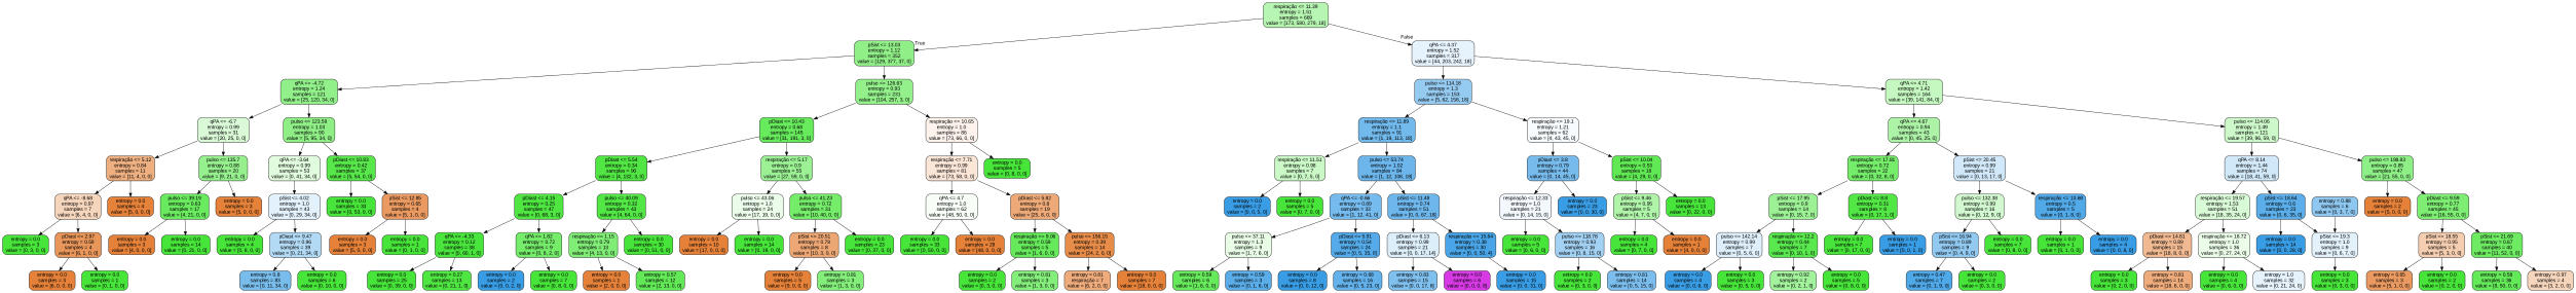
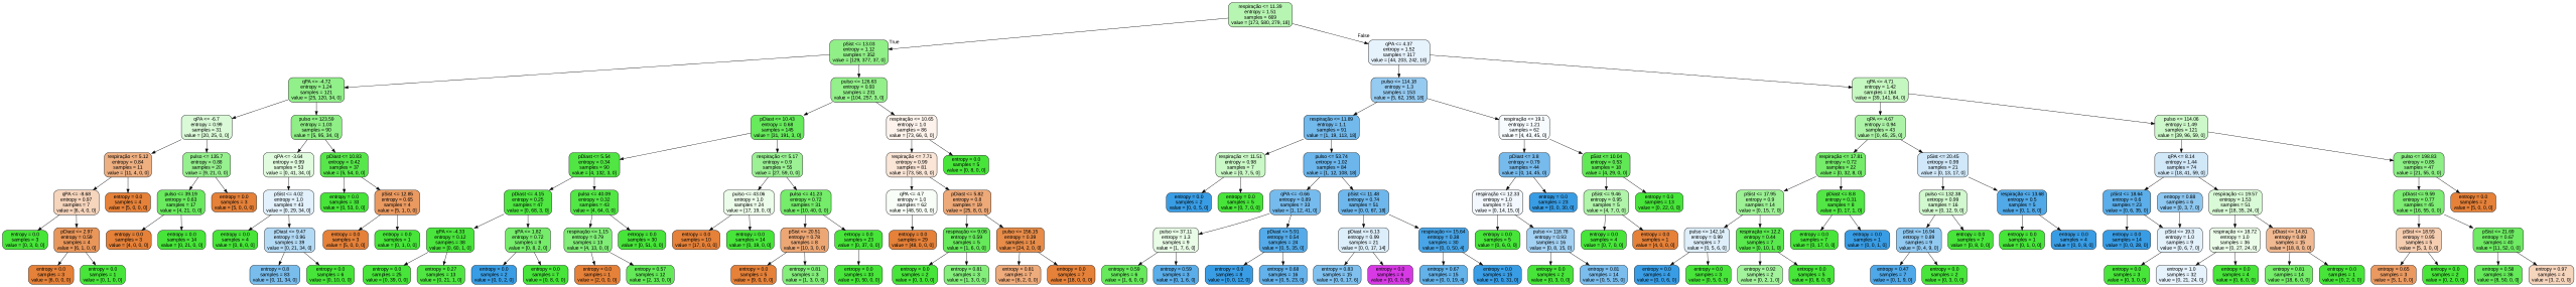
  digraph {
    fontname="Liberation Sans"
    node [color=black fillcolor="#47e539" fontname="Liberation Sans" shape=box style="filled, rounded"]
    edge [fontname="Liberation Sans"]
    n1 [fillcolor="#b7f5b2" label="respiração <= 11.39\nentropy = 1.51\nsamples = 669\nvalue = [173, 580, 279, 18]"]
    n2 [fillcolor="#91ef88" label="pSist <= 13.03\nentropy = 1.12\nsamples = 352\nvalue = [129, 377, 37, 0]"]
    n3 [fillcolor="#e6f2fc" label="qPA <= 4.37\nentropy = 1.52\nsamples = 317\nvalue = [44, 203, 242, 18]"]
    n4 [fillcolor="#92f08a" label="qPA <= -4.72\nentropy = 1.24\nsamples = 121\nvalue = [25, 120, 34, 0]"]
    n5 [fillcolor="#93f08a" label="pulso <= 126.63\nentropy = 0.93\nsamples = 231\nvalue = [104, 257, 3, 0]"]
    n6 [fillcolor="#96cbf1" label="pulso <= 114.18\nentropy = 1.3\nsamples = 153\nvalue = [5, 62, 158, 18]"]
    n7 [fillcolor="#c5f7c0" label="qPA <= 4.71\nentropy = 1.42\nsamples = 164\nvalue = [39, 141, 84, 0]"]
    n8 [fillcolor="#dafad7" label="qPA <= -6.7\nentropy = 0.99\nsamples = 31\nvalue = [20, 25, 0, 0]"]
    n9 [fillcolor="#8fef86" label="pulso <= 123.59\nentropy = 1.03\nsamples = 90\nvalue = [5, 95, 34, 0]"]
    n10 [fillcolor="#67ea5c" label="pDiast <= 10.43\nentropy = 0.68\nsamples = 145\nvalue = [31, 191, 3, 0]"]
    n11 [fillcolor="#fdf3ec" label="respiração <= 10.65\nentropy = 1.0\nsamples = 86\nvalue = [73, 66, 0, 0]"]
    n12 [fillcolor="#eeaf81" label="respiração <= 5.12\nentropy = 0.84\nsamples = 11\nvalue = [11, 4, 0, 0]"]
    n13 [fillcolor="#96f08e" label="pulso <= 135.7\nentropy = 0.88\nsamples = 20\nvalue = [9, 21, 0, 0]"]
    n14 [fillcolor="#e0fbdd" label="qPA <= -3.64\nentropy = 0.99\nsamples = 53\nvalue = [0, 41, 34, 0]"]
    n15 [fillcolor="#58e74b" label="pDiast <= 10.83\nentropy = 0.42\nsamples = 37\nvalue = [5, 54, 0, 0]"]
    n16 [fillcolor="#f6d5bd" label="qPA <= -8.68\nentropy = 0.97\nsamples = 7\nvalue = [6, 4, 0, 0]"]
    n17 [fillcolor="#e58139" label="entropy = 0.0\nsamples = 4\nvalue = [5, 0, 0, 0]"]
    n18 [fillcolor="#6aea5f" label="pulso <= 39.19\nentropy = 0.63\nsamples = 17\nvalue = [4, 21, 0, 0]"]
    n19 [fillcolor="#e58139" label="entropy = 0.0\nsamples = 3\nvalue = [5, 0, 0, 0]"]
    n20 [label="entropy = 0.0\nsamples = 3\nvalue = [0, 3, 0, 0]"]
    n21 [fillcolor="#e9965a" label="pDiast <= 2.97\nentropy = 0.59\nsamples = 4\nvalue = [6, 1, 0, 0]"]
    n22 [fillcolor="#e58139" label="entropy = 0.0\nsamples = 3\nvalue = [6, 0, 0, 0]"]
    n23 [label="entropy = 0.0\nsamples = 1\nvalue = [0, 1, 0, 0]"]
    n24 [fillcolor="#e58139" label="entropy = 0.0\nsamples = 3\nvalue = [4, 0, 0, 0]"]
    n25 [label="entropy = 0.0\nsamples = 14\nvalue = [0, 21, 0, 0]"]
    n26 [fillcolor="#e2f1fb" label="pSist <= 4.02\nentropy = 1.0\nsamples = 43\nvalue = [0, 29, 34, 0]"]
    n27 [label="entropy = 0.0\nsamples = 33\nvalue = [0, 53, 0, 0]"]
    n28 [fillcolor="#ea9a61" label="pSist <= 12.85\nentropy = 0.65\nsamples = 4\nvalue = [5, 1, 0, 0]"]
    n29 [label="entropy = 0.0\nsamples = 4\nvalue = [0, 8, 0, 0]"]
    n30 [fillcolor="#b3daf5" label="pDiast <= 9.47\nentropy = 0.96\nsamples = 39\nvalue = [0, 21, 34, 0]"]
    n31 [fillcolor="#79bded" label="entropy = 0.8\nsamples = 83\nvalue = [0, 11, 34, 0]"]
    n32 [label="entropy = 0.0\nsamples = 6\nvalue = [0, 10, 0, 0]"]
    n33 [fillcolor="#e58139" label="entropy = 0.0\nsamples = 3\nvalue = [5, 0, 0, 0]"]
    n34 [label="entropy = 0.0\nsamples = 1\nvalue = [0, 1, 0, 0]"]
    n35 [fillcolor="#51e643" label="pDiast <= 5.54\nentropy = 0.34\nsamples = 90\nvalue = [4, 132, 3, 0]"]
    n36 [fillcolor="#9bf194" label="respiração <= 5.17\nentropy = 0.9\nsamples = 55\nvalue = [27, 59, 0, 0]"]
    n37 [fillcolor="#fae5d6" label="respiração <= 7.71\nentropy = 0.99\nsamples = 81\nvalue = [73, 58, 0, 0]"]
    n38 [label="entropy = 0.0\nsamples = 5\nvalue = [0, 8, 0, 0]"]
    n39 [fillcolor="#4fe642" label="pDiast <= 4.15\nentropy = 0.25\nsamples = 47\nvalue = [0, 68, 3, 0]"]
    n40 [fillcolor="#52e745" label="pulso <= 40.09\nentropy = 0.32\nsamples = 43\nvalue = [4, 64, 0, 0]"]
    n41 [fillcolor="#ecfcea" label="pulso <= 43.06\nentropy = 1.0\nsamples = 24\nvalue = [17, 19, 0, 0]"]
    n42 [fillcolor="#75ec6a" label="pulso <= 41.23\nentropy = 0.72\nsamples = 31\nvalue = [10, 40, 0, 0]"]
    n43 [fillcolor="#4ae53c" label="qPA <= -4.33\nentropy = 0.12\nsamples = 38\nvalue = [0, 60, 1, 0]"]
    n44 [fillcolor="#75ec6a" label="qPA <= 1.82\nentropy = 0.72\nsamples = 9\nvalue = [0, 8, 2, 0]"]
    n45 [fillcolor="#80ed76" label="respiração <= 1.15\nentropy = 0.79\nsamples = 13\nvalue = [4, 13, 0, 0]"]
    n46 [label="entropy = 0.0\nsamples = 30\nvalue = [0, 51, 0, 0]"]
    n47 [label="entropy = 0.0\nsamples = 25\nvalue = [0, 39, 0, 0]"]
    n48 [fillcolor="#50e642" label="entropy = 0.27\nsamples = 13\nvalue = [0, 21, 1, 0]"]
    n49 [fillcolor="#399de5" label="entropy = 0.0\nsamples = 2\nvalue = [0, 0, 2, 0]"]
    n50 [label="entropy = 0.0\nsamples = 7\nvalue = [0, 8, 0, 0]"]
    n51 [fillcolor="#e58139" label="entropy = 0.0\nsamples = 1\nvalue = [2, 0, 0, 0]"]
    n52 [fillcolor="#63e957" label="entropy = 0.57\nsamples = 12\nvalue = [2, 13, 0, 0]"]
    n53 [fillcolor="#e58139" label="entropy = 0.0\nsamples = 10\nvalue = [17, 0, 0, 0]"]
    n54 [label="entropy = 0.0\nsamples = 14\nvalue = [0, 19, 0, 0]"]
    n55 [fillcolor="#eda774" label="pSist <= 20.51\nentropy = 0.78\nsamples = 8\nvalue = [10, 3, 0, 0]"]
    n56 [label="entropy = 0.0\nsamples = 23\nvalue = [0, 37, 0, 0]"]
    n57 [fillcolor="#e58139" label="entropy = 0.0\nsamples = 5\nvalue = [9, 0, 0, 0]"]
    n58 [fillcolor="#84ee7b" label="entropy = 0.81\nsamples = 3\nvalue = [1, 3, 0, 0]"]
    n59 [fillcolor="#f8fef7" label="qPA <= 4.7\nentropy = 1.0\nsamples = 62\nvalue = [48, 50, 0, 0]"]
    n60 [fillcolor="#eda978" label="pDiast <= 5.82\nentropy = 0.8\nsamples = 19\nvalue = [25, 8, 0, 0]"]
    n61 [label="entropy = 0.0\nsamples = 33\nvalue = [0, 50, 0, 0]"]
    n62 [fillcolor="#e58139" label="entropy = 0.0\nsamples = 29\nvalue = [48, 0, 0, 0]"]
    n63 [fillcolor="#66e95a" label="respiração <= 9.06\nentropy = 0.59\nsamples = 5\nvalue = [1, 6, 0, 0]"]
    n64 [fillcolor="#e78c49" label="pulso <= 156.15\nentropy = 0.39\nsamples = 14\nvalue = [24, 2, 0, 0]"]
    n65 [label="entropy = 0.0\nsamples = 2\nvalue = [0, 3, 0, 0]"]
    n66 [fillcolor="#84ee7b" label="entropy = 0.81\nsamples = 3\nvalue = [1, 3, 0, 0]"]
-   n67 [fillcolor="#eeab7b" label="entropy = 0.81\nrespiração = 7\nvalue = [6, 2, 0, 0]"]
+   n67 [fillcolor="#eeab7b" label="entropy = 0.81\nsamples = 7\nvalue = [6, 2, 0, 0]"]
    n68 [fillcolor="#e58139" label="entropy = 0.0\nsamples = 7\nvalue = [18, 0, 0, 0]"]
    n69 [fillcolor="#72b9ec" label="respiração <= 11.89\nentropy = 1.1\nsamples = 91\nvalue = [1, 19, 113, 18]"]
    n70 [fillcolor="#f7fbfe" label="respiração <= 19.1\nentropy = 1.21\nsamples = 62\nvalue = [4, 43, 45, 0]"]
    n71 [fillcolor="#adf3a7" label="qPA <= 4.67\nentropy = 0.94\nsamples = 43\nvalue = [0, 45, 25, 0]"]
    n72 [fillcolor="#cdf8c9" label="pulso <= 114.06\nentropy = 1.49\nsamples = 121\nvalue = [39, 96, 59, 0]"]
    n73 [fillcolor="#caf8c6" label="respiração <= 11.51\nentropy = 0.98\nsamples = 7\nvalue = [0, 7, 5, 0]"]
    n74 [fillcolor="#6cb6ec" label="pulso <= 53.74\nentropy = 1.02\nsamples = 84\nvalue = [1, 12, 108, 18]"]
    n75 [fillcolor="#77bbed" label="pDiast <= 3.8\nentropy = 0.79\nsamples = 44\nvalue = [0, 14, 45, 0]"]
    n76 [fillcolor="#60e954" label="pSist <= 10.04\nentropy = 0.53\nsamples = 18\nvalue = [4, 29, 0, 0]"]
    n77 [fillcolor="#399de5" label="entropy = 0.0\nsamples = 2\nvalue = [0, 0, 5, 0]"]
    n78 [label="entropy = 0.0\nsamples = 5\nvalue = [0, 7, 0, 0]"]
    n79 [fillcolor="#76bbed" label="qPA <= -0.66\nentropy = 0.89\nsamples = 33\nvalue = [1, 12, 41, 0]"]
    n80 [fillcolor="#6eb7ec" label="pSist <= 11.48\nentropy = 0.74\nsamples = 51\nvalue = [0, 0, 67, 18]"]
    n81 [fillcolor="#e8fce6" label="pulso <= 37.11\nentropy = 1.3\nsamples = 9\nvalue = [1, 7, 6, 0]"]
    n82 [fillcolor="#55abe9" label="pDiast <= 5.91\nentropy = 0.54\nsamples = 24\nvalue = [0, 5, 35, 0]"]
    n83 [fillcolor="#dceefa" label="pDiast <= 6.13\nentropy = 0.99\nsamples = 21\nvalue = [0, 0, 17, 14]"]
    n84 [fillcolor="#49a5e7" label="respiração <= 15.64\nentropy = 0.38\nsamples = 30\nvalue = [0, 0, 50, 4]"]
    n85 [fillcolor="#66e95a" label="entropy = 0.59\nsamples = 6\nvalue = [1, 6, 0, 0]"]
    n86 [fillcolor="#5aade9" label="entropy = 0.59\nsamples = 3\nvalue = [0, 1, 6, 0]"]
    n87 [fillcolor="#399de5" label="entropy = 0.0\nsamples = 8\nvalue = [0, 0, 12, 0]"]
    n88 [fillcolor="#64b2eb" label="entropy = 0.68\nsamples = 16\nvalue = [0, 5, 23, 0]"]
    n89 [fillcolor="#7fc0ee" label="entropy = 0.83\nsamples = 15\nvalue = [0, 0, 17, 6]"]
    n90 [fillcolor="#d739e5" label="entropy = 0.0\nsamples = 6\nvalue = [0, 0, 0, 8]"]
+   n91 [fillcolor="#63b2ea" label="entropy = 0.67\nsamples = 15\nvalue = [0, 0, 19, 4]"]
    n92 [fillcolor="#399de5" label="entropy = 0.0\nsamples = 15\nvalue = [0, 0, 31, 0]"]
    n93 [fillcolor="#f2f8fd" label="respiração <= 12.33\nentropy = 1.0\nsamples = 21\nvalue = [0, 14, 15, 0]"]
    n94 [fillcolor="#399de5" label="entropy = 0.0\nsamples = 23\nvalue = [0, 0, 30, 0]"]
    n95 [fillcolor="#b0f4aa" label="pSist <= 9.46\nentropy = 0.95\nsamples = 5\nvalue = [4, 7, 0, 0]"]
    n96 [label="entropy = 0.0\nsamples = 13\nvalue = [0, 22, 0, 0]"]
    n97 [label="entropy = 0.0\nsamples = 5\nvalue = [0, 6, 0, 0]"]
    n98 [fillcolor="#a3d1f3" label="pulso <= 118.78\nentropy = 0.93\nsamples = 16\nvalue = [0, 8, 15, 0]"]
    n99 [label="entropy = 0.0\nsamples = 2\nvalue = [0, 3, 0, 0]"]
    n100 [fillcolor="#7bbeee" label="entropy = 0.81\nsamples = 14\nvalue = [0, 5, 15, 0]"]
    n101 [label="entropy = 0.0\nsamples = 4\nvalue = [0, 7, 0, 0]"]
    n102 [fillcolor="#e58139" label="entropy = 0.0\nsamples = 1\nvalue = [4, 0, 0, 0]"]
    n103 [fillcolor="#75ec6a" label="respiração <= 17.81\nentropy = 0.72\nsamples = 22\nvalue = [0, 32, 8, 0]"]
    n104 [fillcolor="#d0e8f9" label="pSist <= 20.45\nentropy = 0.99\nsamples = 21\nvalue = [0, 13, 17, 0]"]
    n105 [fillcolor="#d1e8f9" label="qPA <= 8.14\nentropy = 1.44\nsamples = 74\nvalue = [18, 41, 59, 0]"]
    n106 [fillcolor="#8def85" label="pulso <= 198.83\nentropy = 0.85\nsamples = 47\nvalue = [21, 55, 0, 0]"]
    n107 [fillcolor="#9df195" label="pSist <= 17.95\nentropy = 0.9\nsamples = 14\nvalue = [0, 15, 7, 0]"]
    n108 [fillcolor="#52e745" label="pDiast <= 8.8\nentropy = 0.31\nsamples = 8\nvalue = [0, 17, 1, 0]"]
    n109 [fillcolor="#d1f8ce" label="pulso <= 132.38\nentropy = 0.99\nsamples = 16\nvalue = [0, 12, 9, 0]"]
    n110 [fillcolor="#52a9e8" label="respiração <= 13.68\nentropy = 0.5\nsamples = 5\nvalue = [0, 1, 8, 0]"]
    n111 [fillcolor="#deeffb" label="pulso <= 142.14\nentropy = 0.99\nsamples = 7\nvalue = [0, 5, 6, 0]"]
    n112 [fillcolor="#59e84d" label="respiração <= 12.2\nentropy = 0.44\nsamples = 7\nvalue = [0, 10, 1, 0]"]
    n113 [label="entropy = 0.0\nsamples = 7\nvalue = [0, 17, 0, 0]"]
    n114 [fillcolor="#399de5" label="entropy = 0.0\nsamples = 1\nvalue = [0, 0, 1, 0]"]
    n115 [fillcolor="#399de5" label="entropy = 0.0\nsamples = 4\nvalue = [0, 0, 6, 0]"]
    n116 [label="entropy = 0.0\nsamples = 3\nvalue = [0, 5, 0, 0]"]
    n117 [fillcolor="#a3f29c" label="entropy = 0.92\nsamples = 2\nvalue = [0, 2, 1, 0]"]
    n118 [label="entropy = 0.0\nsamples = 5\nvalue = [0, 8, 0, 0]"]
    n119 [fillcolor="#91c9f1" label="pSist <= 16.94\nentropy = 0.89\nsamples = 9\nvalue = [0, 4, 9, 0]"]
    n120 [label="entropy = 0.0\nsamples = 7\nvalue = [0, 8, 0, 0]"]
    n121 [label="entropy = 0.0\nsamples = 1\nvalue = [0, 1, 0, 0]"]
    n122 [fillcolor="#399de5" label="entropy = 0.0\nsamples = 4\nvalue = [0, 0, 8, 0]"]
    n123 [fillcolor="#4fa8e8" label="entropy = 0.47\nsamples = 7\nvalue = [0, 1, 9, 0]"]
    n124 [label="entropy = 0.0\nsamples = 2\nvalue = [0, 3, 0, 0]"]
    n125 [fillcolor="#5baee9" label="pSist <= 18.64\nentropy = 0.6\nsamples = 23\nvalue = [0, 6, 35, 0]"]
    n126 [fillcolor="#d9fad6" label="respiração <= 19.57\nentropy = 1.53\nsamples = 51\nvalue = [18, 35, 24, 0]"]
    n127 [fillcolor="#7ded73" label="pDiast <= 9.59\nentropy = 0.77\nsamples = 45\nvalue = [16, 55, 0, 0]"]
    n128 [fillcolor="#e58139" label="entropy = 0.0\nsamples = 2\nvalue = [5, 0, 0, 0]"]
    n129 [fillcolor="#399de5" label="entropy = 0.0\nsamples = 14\nvalue = [0, 0, 28, 0]"]
    n130 [fillcolor="#e3f1fb" label="pSist <= 19.3\nentropy = 1.0\nsamples = 9\nvalue = [0, 6, 7, 0]"]
    n131 [fillcolor="#ebfce9" label="respiração <= 18.72\nentropy = 1.0\nsamples = 36\nvalue = [0, 27, 24, 0]"]
    n132 [fillcolor="#f1b991" label="pDiast <= 14.81\nentropy = 0.89\nsamples = 15\nvalue = [18, 8, 0, 0]"]
    n133 [label="entropy = 0.0\nsamples = 3\nvalue = [0, 3, 0, 0]"]
    n134 [fillcolor="#8ec7f0" label="entropy = 0.88\nsamples = 6\nvalue = [0, 3, 7, 0]"]
    n135 [fillcolor="#e6f3fc" label="entropy = 1.0\nsamples = 32\nvalue = [0, 21, 24, 0]"]
    n136 [label="entropy = 0.0\nsamples = 4\nvalue = [0, 6, 0, 0]"]
-   n137 [fillcolor="#eeab7b" label="entropy = 0.81\nsamples = 14\nvalue = [18, 6, 0, 0]"]
-   n138 [label="entropy = 0.0\nsamples = 3\nvalue = [0, 2, 0, 0]"]
+   n137 [fillcolor="#75ec6a" label="entropy = 0.81\nsamples = 14\nvalue = [18, 6, 0, 0]"]
+   n138 [label="entropy = 0.0\nsamples = 1\nvalue = [0, 2, 0, 0]"]
    n139 [fillcolor="#f5cdb0" label="pSist <= 18.55\nentropy = 0.95\nsamples = 5\nvalue = [5, 3, 0, 0]"]
    n140 [fillcolor="#6eea63" label="pSist <= 21.69\nentropy = 0.67\nsamples = 40\nvalue = [11, 52, 0, 0]"]
    n141 [fillcolor="#ea9a61" label="entropy = 0.65\nsamples = 3\nvalue = [5, 1, 0, 0]"]
    n142 [label="entropy = 0.0\nsamples = 2\nvalue = [0, 2, 0, 0]"]
    n143 [fillcolor="#64e959" label="entropy = 0.58\nsamples = 36\nvalue = [8, 50, 0, 0]"]
    n144 [fillcolor="#f6d5bd" label="entropy = 0.97\nsamples = 4\nvalue = [3, 2, 0, 0]"]
    n1 -> n2 [headlabel=True labelangle=45 labeldistance=2.5]
    n1 -> n3 [headlabel=False labelangle=-45 labeldistance=2.5]
    n2 -> n4
    n2 -> n5
    n3 -> n6
    n3 -> n7
    n4 -> n8
    n4 -> n9
    n5 -> n10
    n5 -> n11
    n6 -> n69
    n6 -> n70
    n7 -> n71
    n7 -> n72
    n8 -> n12
    n8 -> n13
    n9 -> n14
    n9 -> n15
    n10 -> n35
    n10 -> n36
    n11 -> n37
    n11 -> n38
    n12 -> n16
    n12 -> n17
    n13 -> n18
    n13 -> n19
    n14 -> n26
    n15 -> n27
    n15 -> n28
    n16 -> n20
    n16 -> n21
    n18 -> n24
    n18 -> n25
    n21 -> n22
    n21 -> n23
    n26 -> n29
    n26 -> n30
    n28 -> n33
    n28 -> n34
    n30 -> n31
    n30 -> n32
    n35 -> n39
    n35 -> n40
    n36 -> n41
    n36 -> n42
    n37 -> n59
    n37 -> n60
    n39 -> n43
    n39 -> n44
    n40 -> n45
    n40 -> n46
    n41 -> n53
    n41 -> n54
    n42 -> n55
    n42 -> n56
    n43 -> n47
    n43 -> n48
    n44 -> n49
    n44 -> n50
    n45 -> n51
    n45 -> n52
    n55 -> n57
    n55 -> n58
-   n59 -> n61
+   n56 -> n61
    n59 -> n62
    n60 -> n63
    n60 -> n64
    n63 -> n65
    n63 -> n66
    n64 -> n67
    n64 -> n68
    n69 -> n73
    n69 -> n74
    n70 -> n75
    n70 -> n76
    n71 -> n103
    n71 -> n104
    n72 -> n105
    n72 -> n106
    n73 -> n77
    n73 -> n78
    n74 -> n79
    n74 -> n80
    n75 -> n93
    n75 -> n94
    n76 -> n95
    n76 -> n96
    n79 -> n81
    n79 -> n82
    n80 -> n83
    n80 -> n84
    n81 -> n85
    n81 -> n86
    n82 -> n87
    n82 -> n88
    n83 -> n89
    n83 -> n90
+   n84 -> n91
    n84 -> n92
    n93 -> n97
    n93 -> n98
    n95 -> n101
    n95 -> n102
    n98 -> n99
    n98 -> n100
    n103 -> n107
    n103 -> n108
    n104 -> n109
    n104 -> n110
    n105 -> n125
    n105 -> n126
    n106 -> n127
    n106 -> n128
    n107 -> n111
    n107 -> n112
    n108 -> n113
    n108 -> n114
    n109 -> n119
    n109 -> n120
    n110 -> n121
    n110 -> n122
    n111 -> n115
    n111 -> n116
    n112 -> n117
    n112 -> n118
    n119 -> n123
    n119 -> n124
    n125 -> n129
    n125 -> n130
    n126 -> n131
    n126 -> n132
    n127 -> n139
    n127 -> n140
    n130 -> n133
    n131 -> n135
    n131 -> n136
    n132 -> n137
    n132 -> n138
    n134 -> n130
    n139 -> n141
    n139 -> n142
    n140 -> n143
    n140 -> n144
  }
